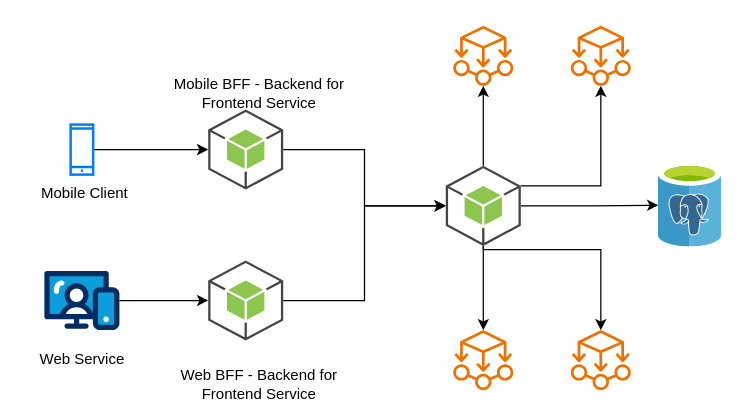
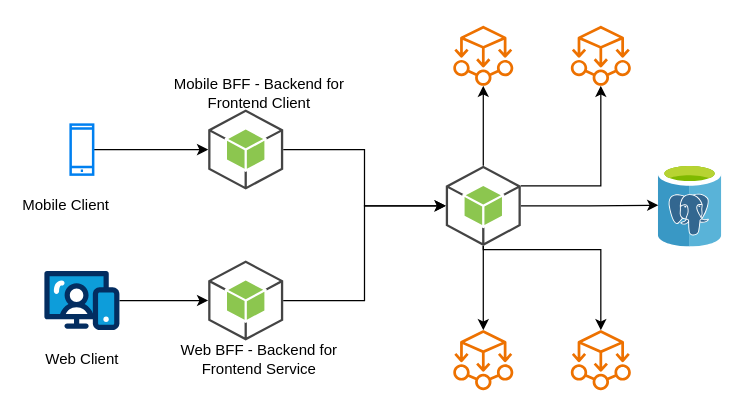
  <mxCell id="0" />
  <mxCell id="1" parent="0" />
  <mxCell id="2" value="" style="edgeStyle=orthogonalEdgeStyle;rounded=0;orthogonalLoop=1;jettySize=auto;html=1;" edge="1" parent="1" source="3" target="8"><mxGeometry relative="1" as="geometry" /></mxCell>
  <mxCell id="3" value="" style="html=1;verticalLabelPosition=bottom;align=center;labelBackgroundColor=#ffffff;verticalAlign=top;strokeWidth=2;strokeColor=#0080F0;shadow=0;dashed=0;shape=mxgraph.ios7.icons.smartphone;" vertex="1" parent="1"><mxGeometry x="56" y="99" width="18" height="40" as="geometry" /></mxCell>
  <mxCell id="4" value="" style="edgeStyle=orthogonalEdgeStyle;rounded=0;orthogonalLoop=1;jettySize=auto;html=1;" edge="1" parent="1" source="5" target="9"><mxGeometry relative="1" as="geometry" /></mxCell>
  <mxCell id="5" value="" style="verticalLabelPosition=bottom;aspect=fixed;html=1;shape=mxgraph.salesforce.web;" vertex="1" parent="1"><mxGeometry x="35" y="216" width="60" height="47.4" as="geometry" /></mxCell>
  <mxCell id="6" value="" style="image;sketch=0;aspect=fixed;html=1;points=[];align=center;fontSize=12;image=img/lib/mscae/Azure_Database_for_PostgreSQL_servers.svg;" vertex="1" parent="1"><mxGeometry x="526" y="130" width="50.92" height="67" as="geometry" /></mxCell>
  <mxCell id="7" style="edgeStyle=orthogonalEdgeStyle;rounded=0;orthogonalLoop=1;jettySize=auto;html=1;" edge="1" parent="1" source="8" target="15"><mxGeometry relative="1" as="geometry" /></mxCell>
  <mxCell id="8" value="" style="outlineConnect=0;dashed=0;verticalLabelPosition=bottom;verticalAlign=top;align=center;html=1;shape=mxgraph.aws3.android;fillColor=#8CC64F;gradientColor=none;" vertex="1" parent="1"><mxGeometry x="166" y="87" width="60" height="64" as="geometry" /></mxCell>
  <mxCell id="9" value="" style="outlineConnect=0;dashed=0;verticalLabelPosition=bottom;verticalAlign=top;align=center;html=1;shape=mxgraph.aws3.android;fillColor=#8CC64F;gradientColor=none;" vertex="1" parent="1"><mxGeometry x="166" y="207.7" width="60" height="64" as="geometry" /></mxCell>
  <mxCell id="10" value="" style="edgeStyle=orthogonalEdgeStyle;rounded=0;orthogonalLoop=1;jettySize=auto;html=1;" edge="1" parent="1" source="15" target="6"><mxGeometry relative="1" as="geometry" /></mxCell>
  <mxCell id="11" value="" style="edgeStyle=orthogonalEdgeStyle;rounded=0;orthogonalLoop=1;jettySize=auto;html=1;" edge="1" parent="1" source="15" target="19"><mxGeometry relative="1" as="geometry" /></mxCell>
  <mxCell id="12" value="" style="edgeStyle=orthogonalEdgeStyle;rounded=0;orthogonalLoop=1;jettySize=auto;html=1;" edge="1" parent="1" source="15" target="17"><mxGeometry relative="1" as="geometry" /></mxCell>
  <mxCell id="13" style="edgeStyle=orthogonalEdgeStyle;rounded=0;orthogonalLoop=1;jettySize=auto;html=1;" edge="1" parent="1" source="15" target="18"><mxGeometry relative="1" as="geometry"><Array as="points"><mxPoint x="386" y="199" /><mxPoint x="480" y="199" /></Array></mxGeometry></mxCell>
  <mxCell id="14" style="edgeStyle=orthogonalEdgeStyle;rounded=0;orthogonalLoop=1;jettySize=auto;html=1;exitX=1;exitY=0.25;exitDx=0;exitDy=0;exitPerimeter=0;" edge="1" parent="1" source="15" target="20"><mxGeometry relative="1" as="geometry"><Array as="points"><mxPoint x="480" y="148" /></Array></mxGeometry></mxCell>
  <mxCell id="15" value="" style="outlineConnect=0;dashed=0;verticalLabelPosition=bottom;verticalAlign=top;align=center;html=1;shape=mxgraph.aws3.android;fillColor=#8CC64F;gradientColor=none;" vertex="1" parent="1"><mxGeometry x="356" y="132" width="60" height="64" as="geometry" /></mxCell>
  <mxCell id="16" style="edgeStyle=orthogonalEdgeStyle;rounded=0;orthogonalLoop=1;jettySize=auto;html=1;entryX=0;entryY=0.5;entryDx=0;entryDy=0;entryPerimeter=0;" edge="1" parent="1" source="9" target="15"><mxGeometry relative="1" as="geometry" /></mxCell>
  <mxCell id="17" value="" style="sketch=0;outlineConnect=0;fontColor=#232F3E;gradientColor=none;fillColor=#ED7100;strokeColor=none;dashed=0;verticalLabelPosition=bottom;verticalAlign=top;align=center;html=1;fontSize=12;fontStyle=0;aspect=fixed;pointerEvents=1;shape=mxgraph.aws4.ec2_aws_microservice_extractor_for_net;" vertex="1" parent="1"><mxGeometry x="362" y="263.4" width="48" height="48" as="geometry" /></mxCell>
  <mxCell id="18" value="" style="sketch=0;outlineConnect=0;fontColor=#232F3E;gradientColor=none;fillColor=#ED7100;strokeColor=none;dashed=0;verticalLabelPosition=bottom;verticalAlign=top;align=center;html=1;fontSize=12;fontStyle=0;aspect=fixed;pointerEvents=1;shape=mxgraph.aws4.ec2_aws_microservice_extractor_for_net;" vertex="1" parent="1"><mxGeometry x="456" y="263.4" width="48" height="48" as="geometry" /></mxCell>
  <mxCell id="19" value="" style="sketch=0;outlineConnect=0;fontColor=#232F3E;gradientColor=none;fillColor=#ED7100;strokeColor=none;dashed=0;verticalLabelPosition=bottom;verticalAlign=top;align=center;html=1;fontSize=12;fontStyle=0;aspect=fixed;pointerEvents=1;shape=mxgraph.aws4.ec2_aws_microservice_extractor_for_net;" vertex="1" parent="1"><mxGeometry x="362" y="20" width="48" height="48" as="geometry" /></mxCell>
  <mxCell id="20" value="" style="sketch=0;outlineConnect=0;fontColor=#232F3E;gradientColor=none;fillColor=#ED7100;strokeColor=none;dashed=0;verticalLabelPosition=bottom;verticalAlign=top;align=center;html=1;fontSize=12;fontStyle=0;aspect=fixed;pointerEvents=1;shape=mxgraph.aws4.ec2_aws_microservice_extractor_for_net;" vertex="1" parent="1"><mxGeometry x="456" y="20" width="48" height="48" as="geometry" /></mxCell>
- <mxCell id="21" value="Mobile Client" style="text;html=1;align=center;verticalAlign=middle;whiteSpace=wrap;rounded=0;" vertex="1" parent="1"><mxGeometry x="23" y="139" width="89" height="30" as="geometry" /></mxCell>
- <mxCell id="22" value="Web Service" style="text;html=1;align=center;verticalAlign=middle;whiteSpace=wrap;rounded=0;" vertex="1" parent="1"><mxGeometry x="20.5" y="271.7" width="89" height="30" as="geometry" /></mxCell>
- <mxCell id="23" value="Web BFF - Backend for Frontend Service" style="text;html=1;align=center;verticalAlign=middle;whiteSpace=wrap;rounded=0;" vertex="1" parent="1"><mxGeometry x="122" y="292.4" width="170" height="30" as="geometry" /></mxCell>
- <mxCell id="24" value="Mobile BFF - Backend for Frontend Service" style="text;html=1;align=center;verticalAlign=middle;whiteSpace=wrap;rounded=0;" vertex="1" parent="1"><mxGeometry x="122" y="59" width="170" height="30" as="geometry" /></mxCell>
+ <mxCell id="21" value="Mobile Client" style="text;html=1;align=center;verticalAlign=middle;whiteSpace=wrap;rounded=0;" vertex="1" parent="1"><mxGeometry x="8" y="149" width="89" height="30" as="geometry" /></mxCell>
+ <mxCell id="22" value="Web Client" style="text;html=1;align=center;verticalAlign=middle;whiteSpace=wrap;rounded=0;" vertex="1" parent="1"><mxGeometry x="20.5" y="271.7" width="89" height="30" as="geometry" /></mxCell>
+ <mxCell id="23" value="Web BFF - Backend for Frontend Service" style="text;html=1;align=center;verticalAlign=middle;whiteSpace=wrap;rounded=0;" vertex="1" parent="1"><mxGeometry x="122" y="272.4" width="170" height="30" as="geometry" /></mxCell>
+ <mxCell id="24" value="Mobile BFF - Backend for Frontend Client" style="text;html=1;align=center;verticalAlign=middle;whiteSpace=wrap;rounded=0;" vertex="1" parent="1"><mxGeometry x="122" y="59" width="170" height="30" as="geometry" /></mxCell>
